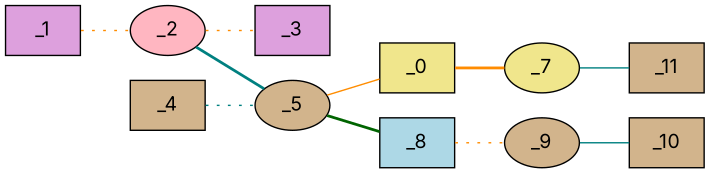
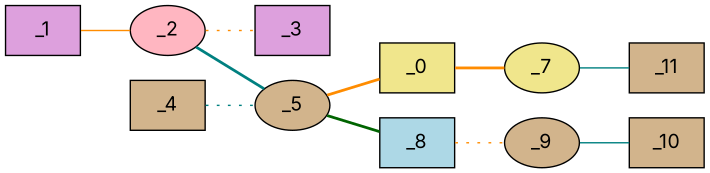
  graph {
    fontname=Inter
    rankdir=LR
    node [charge=0 chem=1 fillcolor=tan fontname=Inter shape=box style=filled symbol="C  " x=4.5981 y=1.25]
    edge [color=darkorange fontname=Inter style=dotted valence=1]
    _1 [fillcolor=plum x=7.1962]
    _2 [fillcolor=lightpink shape=ellipse x=6.3301 y=0.75]
    _3 [chem=10 fillcolor=plum symbol="Br " x=6.3301 y=-0.25]
    _5 [chem=4 shape=ellipse symbol="N  " y=0.75]
    _4 [x=5.4641]
    n6 [fillcolor=khaki label=_0 y=-0.25]
    _8 [fillcolor=lightblue x=3.7321]
    _7 [chem=4 fillcolor=khaki shape=ellipse symbol="N  " y=-1.25]
    _9 [shape=ellipse x=2.866 y=0.75]
    _11 [x=2.866 y=-0.25]
    _10 [chem=10 symbol="Br " x=2]
-   _1 -- _2 [valence=2]
+   _1 -- _2 [style=solid valence=2]
    _2 -- _3
    _2 -- _5 [color=teal style=bold]
-   _5 -- n6 [style=solid]
+   _5 -- n6 [style=bold]
    _5 -- _8 [color=darkgreen style=bold]
    _4 -- _5 [color=teal]
    n6 -- _7 [style=bold valence=3]
    _8 -- _9
    _7 -- _11 [color=teal style=solid valence=2]
    _9 -- _10 [color=teal style=solid]
  }
